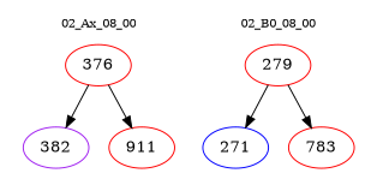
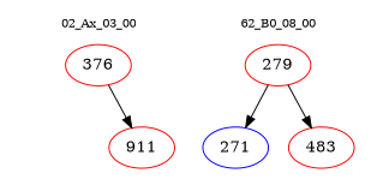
  digraph {
    node [color=red]
    edge [color=black]
    n1 [label=376]
-   n2 [color=purple label=382]
    n3 [label=911]
    n4 [label=279]
    n5 [color=blue label=271]
-   n6 [label=783]
+   n6 [label=483]
    subgraph cluster_1 {
      color=white
      fontsize=10
-     label="02_Ax_08_00"
+     label="02_Ax_03_00"
      n1
-     n2
      n3
    }
    subgraph cluster_2 {
      color=white
      fontsize=10
-     label="02_B0_08_00"
+     label="62_B0_08_00"
      n4
      n5
      n6
    }
-   n1 -> n2
    n1 -> n3
    n4 -> n5
    n4 -> n6
  }
